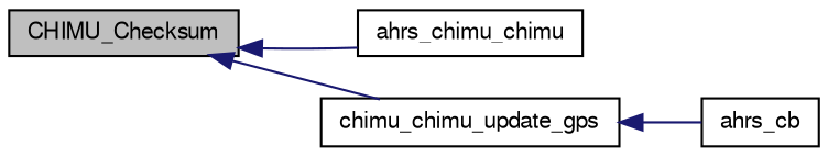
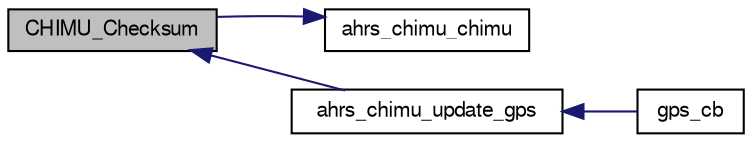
  digraph {
    rankdir=LR
    node [color=black fillcolor=white fontname=FreeSans fontsize=10 shape=record style=filled]
    edge [color=midnightblue dir=back fontname=FreeSans fontsize=10 labelfontname=FreeSans labelfontsize=10 style=solid]
    n1 [fillcolor=grey75 fontcolor=black height=0.2 label=CHIMU_Checksum width=0.4]
    n2 [height=0.2 label=ahrs_chimu_chimu width=0.4]
-   n3 [height=0.2 label=chimu_chimu_update_gps width=0.4]
-   n4 [height=0.2 label=ahrs_cb width=0.4]
-   n1 -> n2
+   n3 [height=0.2 label=ahrs_chimu_update_gps width=0.4]
+   n4 [height=0.2 label=gps_cb width=0.4]
+   n2 -> n1
    n1 -> n3
    n3 -> n4
  }
